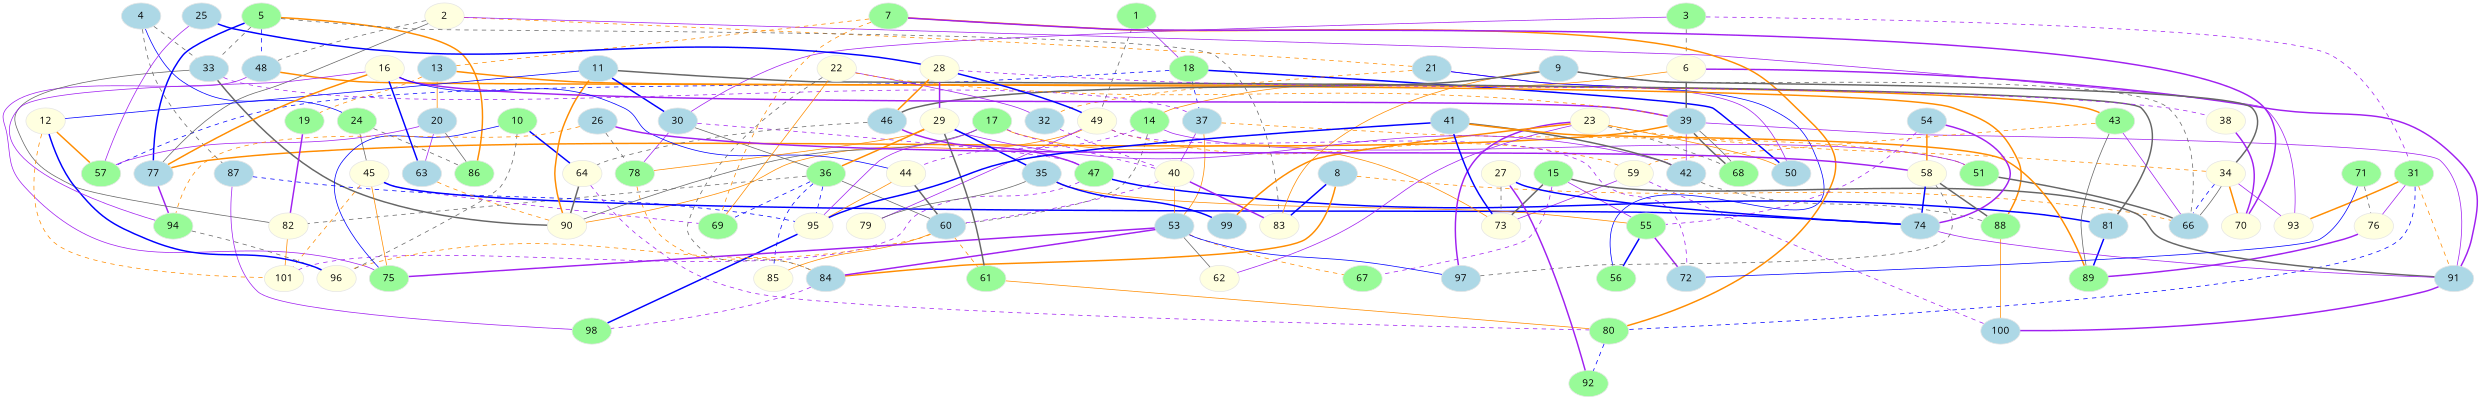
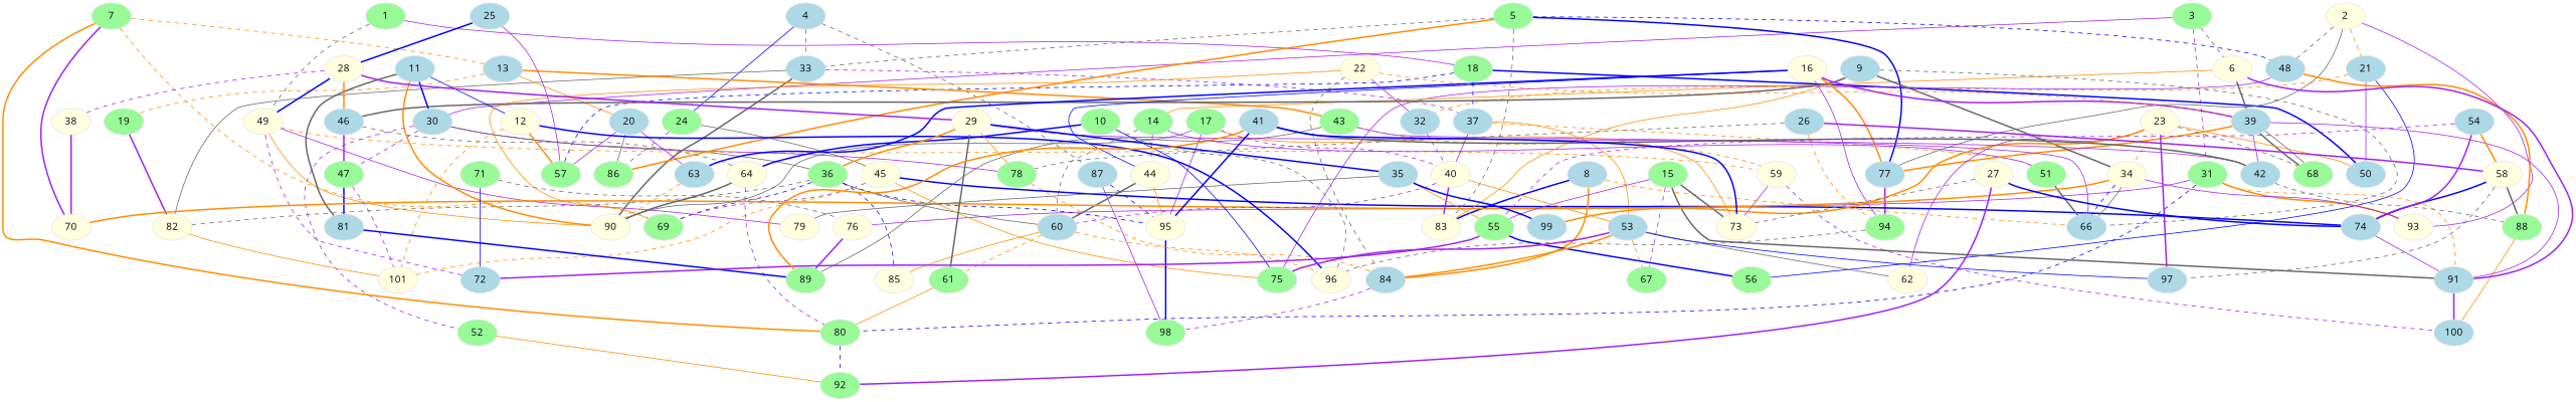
  graph {
    fontname="Open Sans"
    node [color=gray90 fillcolor=lightblue fontname="Open Sans" style=filled]
    edge [color=purple fontname="Open Sans" style=dashed]
    1 [fillcolor=palegreen]
    18 [fillcolor=palegreen]
    49 [fillcolor=lightyellow]
    57 [fillcolor=palegreen]
    37
    50
    90 [fillcolor=lightyellow]
    79 [fillcolor=lightyellow]
    59 [fillcolor=lightyellow]
    72
    2 [fillcolor=lightyellow]
    21
    48
    77
    93 [fillcolor=lightyellow]
    32
    56 [fillcolor=palegreen]
    75 [fillcolor=palegreen]
    88 [fillcolor=palegreen]
    94 [fillcolor=palegreen]
    3 [fillcolor=palegreen]
    6 [fillcolor=lightyellow]
    30
    31 [fillcolor=palegreen]
    14 [fillcolor=palegreen]
    39
    91
    78 [fillcolor=palegreen]
    36 [fillcolor=palegreen]
    47 [fillcolor=palegreen]
+   52 [fillcolor=palegreen]
    80 [fillcolor=palegreen]
    76 [fillcolor=lightyellow]
    24 [fillcolor=palegreen]
    4
    33
    87
    86 [fillcolor=palegreen]
    45 [fillcolor=lightyellow]
    82 [fillcolor=lightyellow]
    95 [fillcolor=lightyellow]
    98 [fillcolor=palegreen]
    5 [fillcolor=palegreen]
    83 [fillcolor=lightyellow]
    44 [fillcolor=lightyellow]
    51 [fillcolor=palegreen]
    60
    68 [fillcolor=palegreen]
    42
    100
    7 [fillcolor=palegreen]
    13
    69 [fillcolor=palegreen]
    70 [fillcolor=lightyellow]
    19 [fillcolor=palegreen]
    20
    43 [fillcolor=palegreen]
    92 [fillcolor=palegreen]
    8
    66
    84
    9
    34 [fillcolor=lightyellow]
    46
    64 [fillcolor=lightyellow]
    10 [fillcolor=palegreen]
    96 [fillcolor=lightyellow]
    11
    12 [fillcolor=lightyellow]
    81
    101 [fillcolor=lightyellow]
    89 [fillcolor=palegreen]
    63
    61 [fillcolor=palegreen]
    85 [fillcolor=lightyellow]
    15 [fillcolor=palegreen]
    55 [fillcolor=palegreen]
    67 [fillcolor=palegreen]
    73 [fillcolor=lightyellow]
    16 [fillcolor=lightyellow]
    17 [fillcolor=palegreen]
    40 [fillcolor=lightyellow]
    53
    22 [fillcolor=lightyellow]
    23 [fillcolor=lightyellow]
    62 [fillcolor=lightyellow]
    97
    99
    74
    25
    28 [fillcolor=lightyellow]
    29 [fillcolor=lightyellow]
    38 [fillcolor=lightyellow]
    26
    58 [fillcolor=lightyellow]
    27 [fillcolor=lightyellow]
    35
    41
    54
    71 [fillcolor=palegreen]
    1 -- 18 [style=solid]
    1 -- 49 [color=gray40]
    18 -- 57 [color=blue]
    18 -- 37 [color=blue]
    18 -- 50 [color=blue style=bold]
    49 -- 90 [color=darkorange style=solid]
    49 -- 79 [style=solid]
    49 -- 59 [color=darkorange]
    49 -- 72
    37 -- 51 [color=darkorange]
    37 -- 40 [style=solid]
    37 -- 53 [color=darkorange style=solid]
    59 -- 100
    59 -- 73 [style=solid]
    2 -- 21 [color=darkorange]
    2 -- 48 [color=gray40]
    2 -- 77 [color=gray40 style=solid]
    2 -- 93 [style=solid]
    21 -- 50 [style=solid]
    21 -- 32 [color=darkorange]
    21 -- 56 [color=blue style=solid]
    48 -- 75 [style=solid]
    48 -- 88 [color=darkorange style=bold]
    77 -- 94 [style=bold]
    32 -- 40
    88 -- 100 [color=darkorange style=solid]
    94 -- 96 [color=gray40]
    3 -- 6 [color=gray40]
    3 -- 30 [style=solid]
    3 -- 31
    6 -- 14 [color=darkorange style=solid]
    6 -- 39 [color=gray40 style=bold]
    6 -- 91 [style=bold]
    30 -- 78 [style=solid]
    30 -- 36 [color=gray40 style=solid]
    30 -- 47
+   30 -- 52
    31 -- 93 [color=darkorange style=bold]
    31 -- 91 [color=darkorange]
    31 -- 80 [color=blue]
    31 -- 76 [style=solid]
    14 -- 44
    14 -- 51 [style=solid]
    14 -- 60 [color=gray40]
    39 -- 77 [color=darkorange style=bold]
    39 -- 91 [style=solid]
    39 -- 68 [color=gray40 style=bold]
    39 -- 68 [color=gray40 style=solid]
    39 -- 42 [style=solid]
    91 -- 100 [style=bold]
    78 -- 84 [color=darkorange]
    36 -- 82 [color=gray40]
    36 -- 95 [color=blue]
    36 -- 60 [color=gray40 style=solid]
    36 -- 69 [color=blue]
    36 -- 85 [color=blue]
    47 -- 81 [color=blue style=bold]
    47 -- 101
+   52 -- 92 [color=darkorange style=solid]
    80 -- 92 [color=blue]
    76 -- 89 [style=bold]
    24 -- 86 [color=gray40]
    24 -- 45 [color=gray40 style=solid]
    4 -- 24 [color=blue style=solid]
    4 -- 33 [color=gray40]
    4 -- 87 [color=gray40]
    33 -- 37
    33 -- 90 [color=gray40 style=bold]
    33 -- 82 [color=gray40 style=solid]
    87 -- 95 [color=blue]
    87 -- 98 [style=solid]
    45 -- 75 [color=darkorange style=solid]
    45 -- 69
    45 -- 101 [color=darkorange]
    45 -- 74 [color=blue style=bold]
    82 -- 101 [color=darkorange style=solid]
    95 -- 98 [color=blue style=bold]
    5 -- 48 [color=blue]
    5 -- 77 [color=blue style=bold]
    5 -- 33 [color=gray40]
    5 -- 86 [color=darkorange style=bold]
    5 -- 83 [color=gray40]
    44 -- 95 [color=darkorange style=solid]
    44 -- 60 [color=gray40 style=bold]
    51 -- 66 [color=gray40 style=bold]
    60 -- 96 [color=darkorange]
    60 -- 61 [color=darkorange]
    60 -- 85 [color=darkorange style=solid]
    42 -- 88 [color=gray40]
    7 -- 80 [color=darkorange style=bold]
    7 -- 13 [color=darkorange]
    7 -- 69 [color=darkorange]
    7 -- 70 [style=bold]
    13 -- 19 [color=darkorange]
    13 -- 20 [color=darkorange style=solid]
    13 -- 43 [color=darkorange style=bold]
    19 -- 82 [style=bold]
    20 -- 57 [style=solid]
    20 -- 86 [color=gray40 style=solid]
    20 -- 63 [style=solid]
    43 -- 59 [color=darkorange]
    43 -- 66 [style=solid]
    43 -- 89 [color=gray40 style=solid]
    8 -- 83 [color=blue style=bold]
    8 -- 66 [color=darkorange]
    8 -- 84 [color=darkorange style=bold]
    84 -- 98
    9 -- 83 [color=darkorange style=solid]
    9 -- 66 [color=gray40]
    9 -- 34 [color=gray40 style=bold]
    9 -- 46 [color=gray40 style=bold]
    34 -- 93 [style=solid]
    34 -- 70 [color=darkorange style=bold]
    34 -- 66 [color=blue]
    34 -- 66 [color=gray40 style=solid]
    46 -- 47 [style=bold]
    46 -- 64 [color=gray40]
    64 -- 90 [color=gray40 style=bold]
    64 -- 80
    10 -- 75 [color=blue style=solid]
    10 -- 64 [color=blue style=bold]
    10 -- 96 [color=gray40]
    11 -- 90 [color=darkorange style=bold]
    11 -- 30 [color=blue style=bold]
    11 -- 12 [color=blue style=solid]
    11 -- 81 [color=gray40 style=bold]
    12 -- 57 [color=darkorange style=bold]
    12 -- 96 [color=blue style=bold]
    12 -- 101 [color=darkorange]
    81 -- 89 [color=blue style=bold]
    63 -- 90 [color=darkorange]
    61 -- 80 [color=darkorange style=solid]
    15 -- 91 [color=gray40 style=bold]
    15 -- 55 [style=solid]
    15 -- 67
    15 -- 73 [color=gray40 style=bold]
    55 -- 72 [style=bold]
    55 -- 56 [color=blue style=bold]
    16 -- 77 [color=darkorange style=bold]
    16 -- 94 [style=solid]
    16 -- 39 [style=bold]
    16 -- 44 [color=blue style=solid]
    16 -- 63 [color=blue style=bold]
    17 -- 90 [color=gray40 style=solid]
    17 -- 95 [style=solid]
    17 -- 73 [color=darkorange style=solid]
    17 -- 40
    40 -- 83 [style=bold]
    40 -- 60
    40 -- 53 [color=darkorange style=solid]
    53 -- 75 [style=bold]
-   53 -- 84 [style=bold]
+   53 -- 84 [color=darkorange style=bold]
    53 -- 67 [color=darkorange]
    53 -- 62 [color=gray40 style=solid]
    53 -- 97 [color=blue style=solid]
    22 -- 32 [style=solid]
    22 -- 39 [color=darkorange]
    22 -- 69 [color=darkorange style=solid]
    22 -- 84 [color=gray40]
    23 -- 50 [color=darkorange style=solid]
    23 -- 68 [color=gray40]
    23 -- 34 [color=darkorange]
    23 -- 62 [style=solid]
    23 -- 97 [style=bold]
    23 -- 99 [color=darkorange style=bold]
    74 -- 91 [style=solid]
    25 -- 57 [style=solid]
    25 -- 28 [color=blue style=bold]
    28 -- 49 [color=blue style=bold]
    28 -- 46 [color=darkorange style=bold]
    28 -- 29 [style=bold]
    28 -- 38
    29 -- 78 [color=darkorange style=solid]
    29 -- 36 [color=darkorange style=bold]
    29 -- 42 [style=solid]
    29 -- 61 [color=gray40 style=bold]
    29 -- 35 [color=blue style=bold]
    38 -- 70 [style=bold]
    26 -- 94 [color=darkorange]
    26 -- 78 [color=gray40]
    26 -- 58 [style=bold]
    58 -- 88 [color=gray40 style=bold]
    58 -- 97 [color=gray40]
    58 -- 74 [color=blue style=bold]
    27 -- 92 [style=bold]
    27 -- 73 [color=gray40]
    27 -- 74 [color=blue style=bold]
    35 -- 79 [color=gray40 style=solid]
    35 -- 55 [color=darkorange style=solid]
    35 -- 99 [color=blue style=bold]
    41 -- 95 [color=blue style=bold]
    41 -- 42 [color=gray40 style=bold]
    41 -- 89 [color=darkorange style=bold]
    41 -- 73 [color=blue style=bold]
    54 -- 55
    54 -- 74 [style=bold]
    54 -- 58 [color=darkorange style=bold]
    71 -- 72 [color=blue style=solid]
    71 -- 76 [color=gray40]
  }
